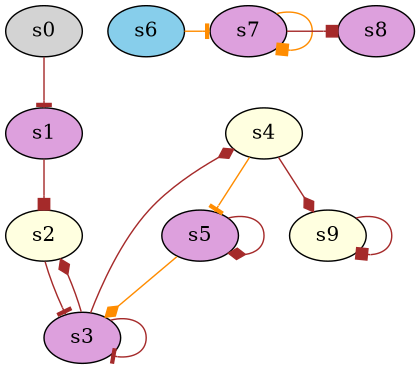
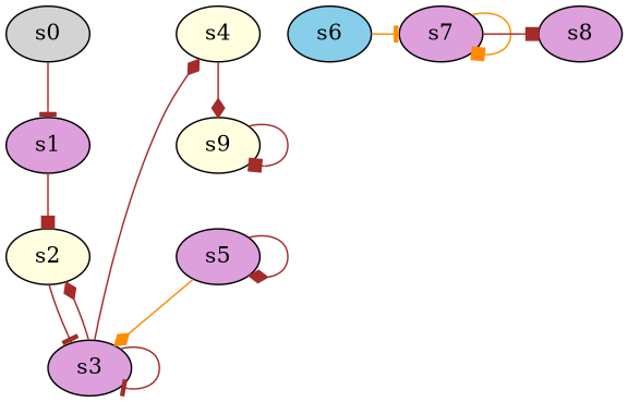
  digraph {
    node [fillcolor=plum player=0 style=filled]
    edge [arrowhead=tee color=brown]
    s0 [fillcolor=lightgrey]
    s1 [player=1]
    s2 [fillcolor=lightyellow]
    s3 [player=1]
    s4 [fillcolor=lightyellow]
    s5 [player=1]
    s9 [fillcolor=lightyellow player=1]
    s6 [fillcolor=skyblue]
    s7 [player=1]
    s8
    s0 -> s1
    s1 -> s2 [arrowhead=box]
    s2 -> s3
    s3 -> s2 [arrowhead=diamond constraint="!(time % 3 == 0)"]
    s3 -> s3 [constraint="time % 3 == 0"]
    s3 -> s4 [arrowhead=diamond constraint="time == 3 || time == 7 || time == 18"]
-   s4 -> s5 [color=darkorange]
    s4 -> s9 [arrowhead=diamond]
    s5 -> s3 [arrowhead=diamond color=darkorange]
    s5 -> s5 [arrowhead=diamond constraint="time % 2 == 0"]
    s9 -> s9 [arrowhead=box constraint="time % 3 == 0"]
    s6 -> s7 [color=darkorange constraint="time % 3 == 2"]
    s7 -> s7 [arrowhead=box color=darkorange constraint="time % 3 == 0"]
    s7 -> s8 [arrowhead=box constraint="time == 2 || time == 5 || time == 7 || time == 9 || time == 14"]
  }
